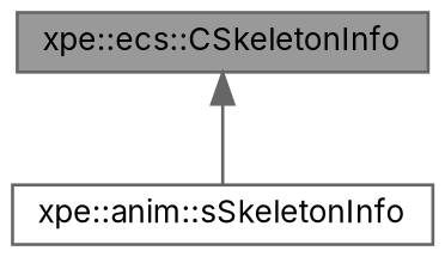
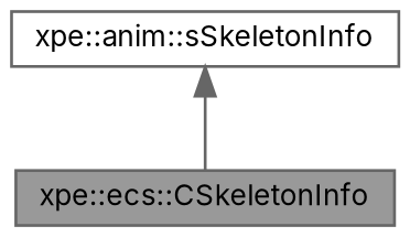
  digraph {
    fontname=Inter
    node [color=gray40 fontname=Inter fontsize=10 shape=box style=filled]
    n1 [fillcolor=grey60 fontcolor=black height=0.2 label="xpe::ecs::CSkeletonInfo" width=0.4]
    n2 [fillcolor=white height=0.2 label="xpe::anim::sSkeletonInfo" width=0.4]
-   n1 -> n2 [color=gray40 dir=back fontname=Inter fontsize=10 labelfontname=Helvetica labelfontsize=10 style=solid]
+   n2 -> n1 [color=gray40 dir=back fontname=Inter fontsize=10 labelfontname=Helvetica labelfontsize=10 style=solid]
  }
